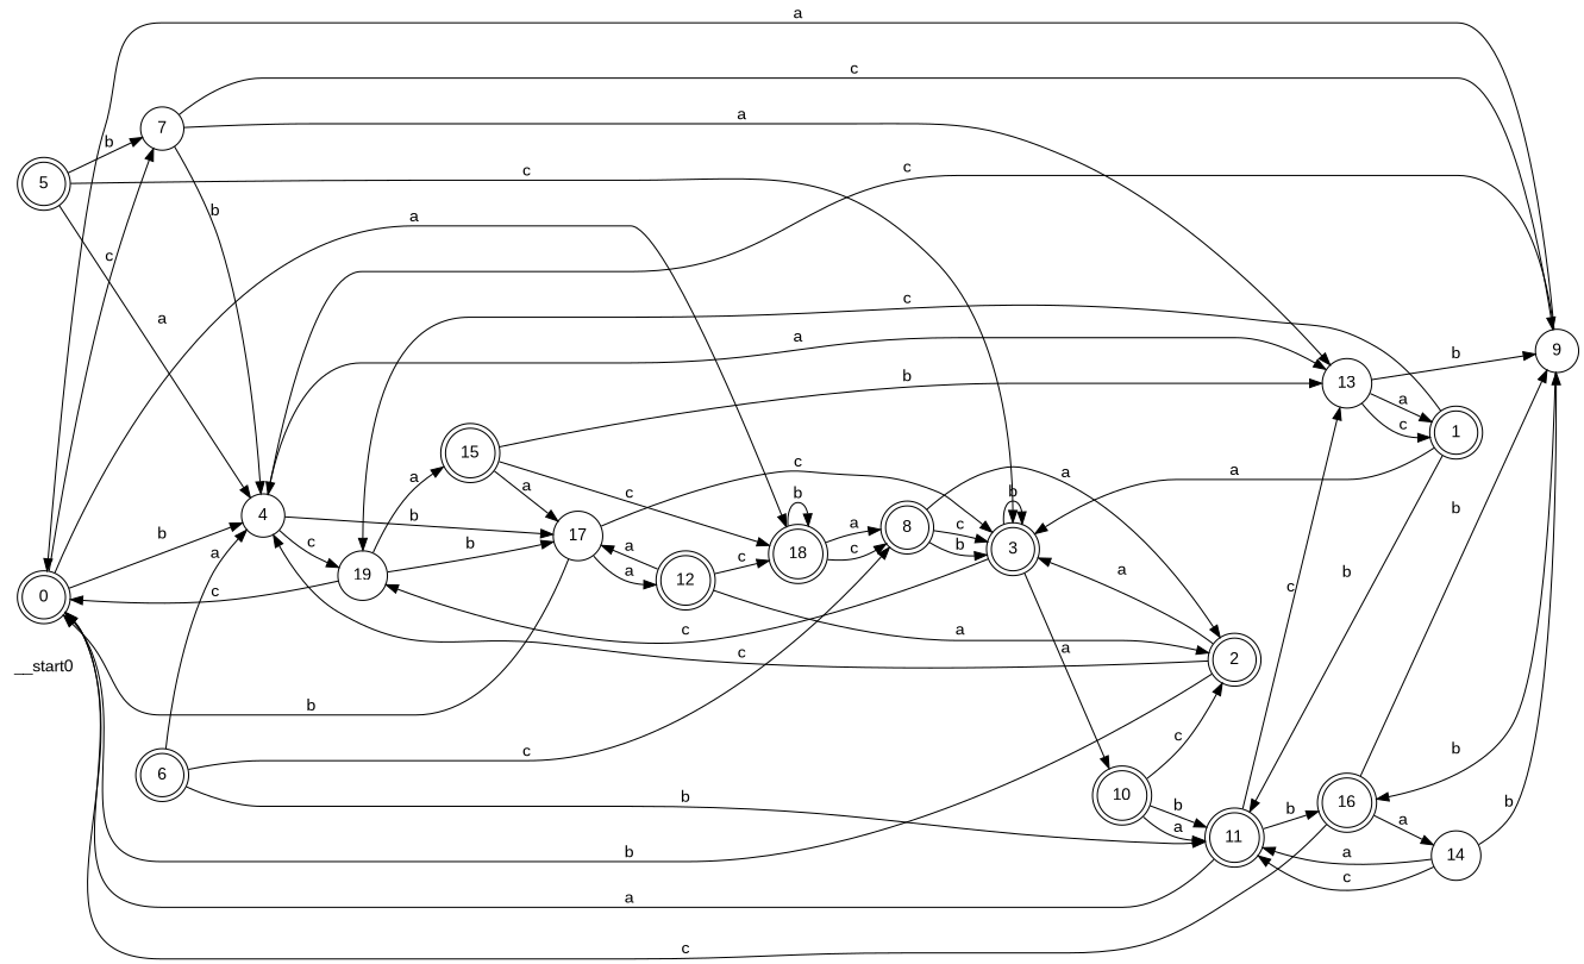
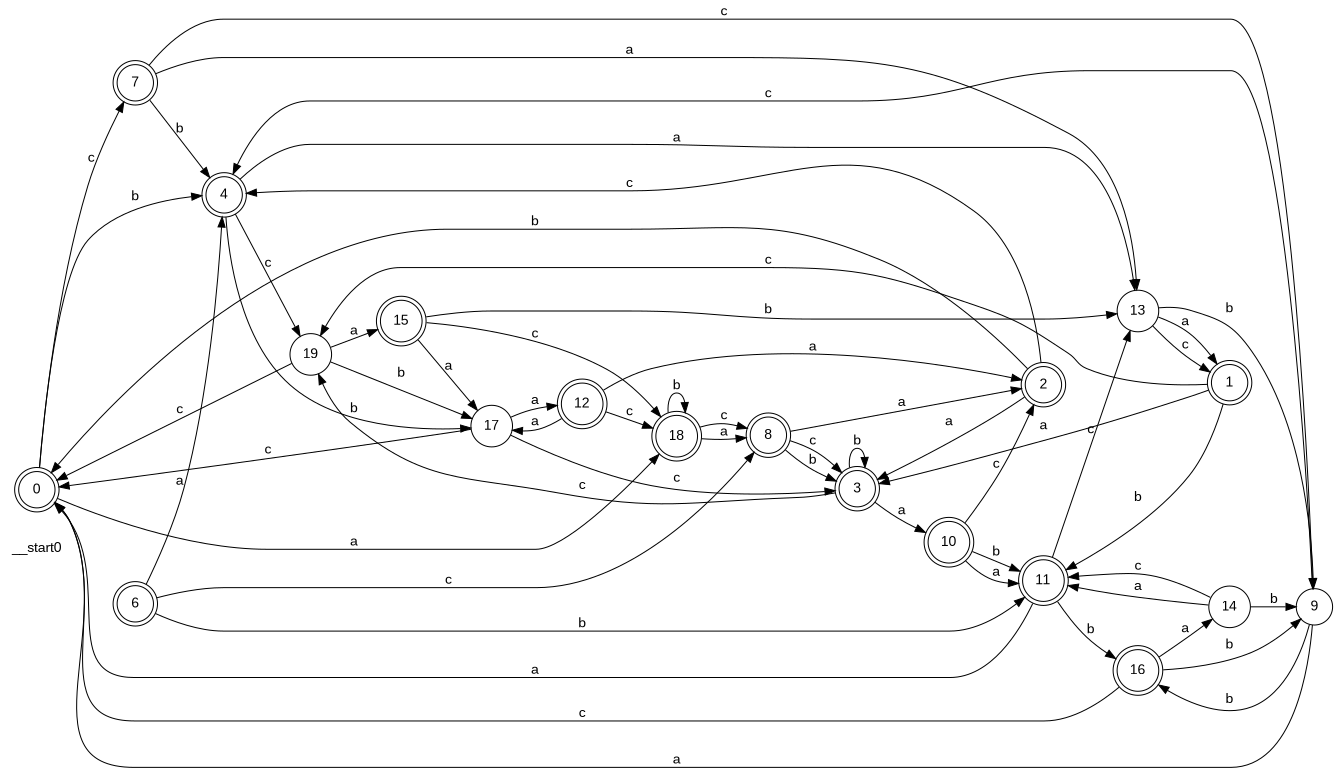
  digraph {
    fontname="Liberation Sans"
    rankdir=LR
    node [fontname="Liberation Sans" shape=doublecircle color=black fillcolor=white style="rounded,filled"]
    edge [fontname="Liberation Sans"]
    __start0 [shape=none color="" fillcolor="" style=""]
    n2 [label=0]
-   n3 [label=4 shape=circle style=filled]
-   n4 [label=7 shape=circle]
+   n3 [label=4 style=filled]
+   n4 [label=7]
    n5 [label=18]
    n6 [label=19 shape=circle style=filled]
    n7 [label=13 shape=circle style=filled]
    n8 [label=17 shape=circle style=filled]
    n9 [label=9 shape=circle style=filled]
    n10 [label=8]
    n11 [label=1]
    n12 [label=3]
    n13 [label=11]
    n14 [label=10]
    n15 [label=16]
    n16 [label=15]
    n17 [label=2]
    n18 [label=12]
-   n19 [label=5]
    n20 [label=6]
    n21 [label=14 shape=circle style=filled]
    n2 -> n3 [label=b]
    n2 -> n4 [label=c]
    n2 -> n5 [label=a]
    n3 -> n6 [label=c]
    n3 -> n7 [label=a]
    n3 -> n8 [label=b]
    n4 -> n3 [label=b]
    n4 -> n7 [label=a]
    n4 -> n9 [label=c]
    n5 -> n5 [label=b]
    n5 -> n10 [label=a]
    n5 -> n10 [label=c]
    n6 -> n2 [label=c]
    n6 -> n8 [label=b]
    n6 -> n16 [label=a]
    n7 -> n9 [label=b]
    n7 -> n11 [label=a]
    n7 -> n11 [label=c]
-   n8 -> n2 [label=b]
+   n8 -> n2 [label=c]
    n8 -> n12 [label=c]
    n8 -> n18 [label=a]
    n9 -> n2 [label=a]
    n9 -> n3 [label=c]
    n9 -> n15 [label=b]
    n10 -> n12 [label=b]
    n10 -> n12 [label=c]
    n10 -> n17 [label=a]
    n11 -> n6 [label=c]
    n11 -> n12 [label=a]
    n11 -> n13 [label=b]
    n12 -> n6 [label=c]
    n12 -> n12 [label=b]
    n12 -> n14 [label=a]
    n13 -> n2 [label=a]
    n13 -> n7 [label=c]
    n13 -> n15 [label=b]
    n14 -> n13 [label=a]
    n14 -> n13 [label=b]
    n14 -> n17 [label=c]
    n15 -> n2 [label=c]
    n15 -> n9 [label=b]
    n15 -> n21 [label=a]
    n16 -> n5 [label=c]
    n16 -> n7 [label=b]
    n16 -> n8 [label=a]
    n17 -> n2 [label=b]
    n17 -> n3 [label=c]
    n17 -> n12 [label=a]
    n18 -> n5 [label=c]
    n18 -> n8 [label=a]
    n18 -> n17 [label=a]
-   n19 -> n3 [label=a]
-   n19 -> n4 [label=b]
-   n19 -> n12 [label=c]
    n20 -> n3 [label=a]
    n20 -> n10 [label=c]
    n20 -> n13 [label=b]
    n21 -> n9 [label=b]
    n21 -> n13 [label=a]
    n21 -> n13 [label=c]
  }
